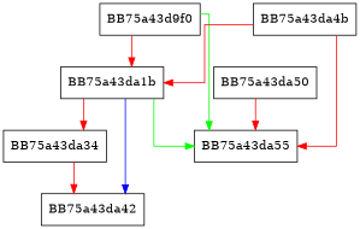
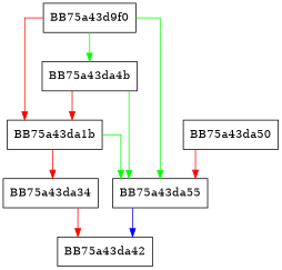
  digraph {
    splines=ortho
    node [shape=box]
    edge [color=red]
    BB75a43d9f0
    BB75a43da4b
    BB75a43da1b
    BB75a43da55
    BB75a43da34
    BB75a43da42
    BB75a43da50
+   BB75a43d9f0 -> BB75a43da4b [color=green]
    BB75a43d9f0 -> BB75a43da1b
    BB75a43d9f0 -> BB75a43da55 [color=green]
    BB75a43da4b -> BB75a43da1b
-   BB75a43da4b -> BB75a43da55
+   BB75a43da4b -> BB75a43da55 [color=green]
    BB75a43da1b -> BB75a43da55 [color=green]
    BB75a43da1b -> BB75a43da34
-   BB75a43da1b -> BB75a43da42 [color=blue]
+   BB75a43da55 -> BB75a43da42 [color=blue]
    BB75a43da34 -> BB75a43da42
    BB75a43da50 -> BB75a43da55
  }
